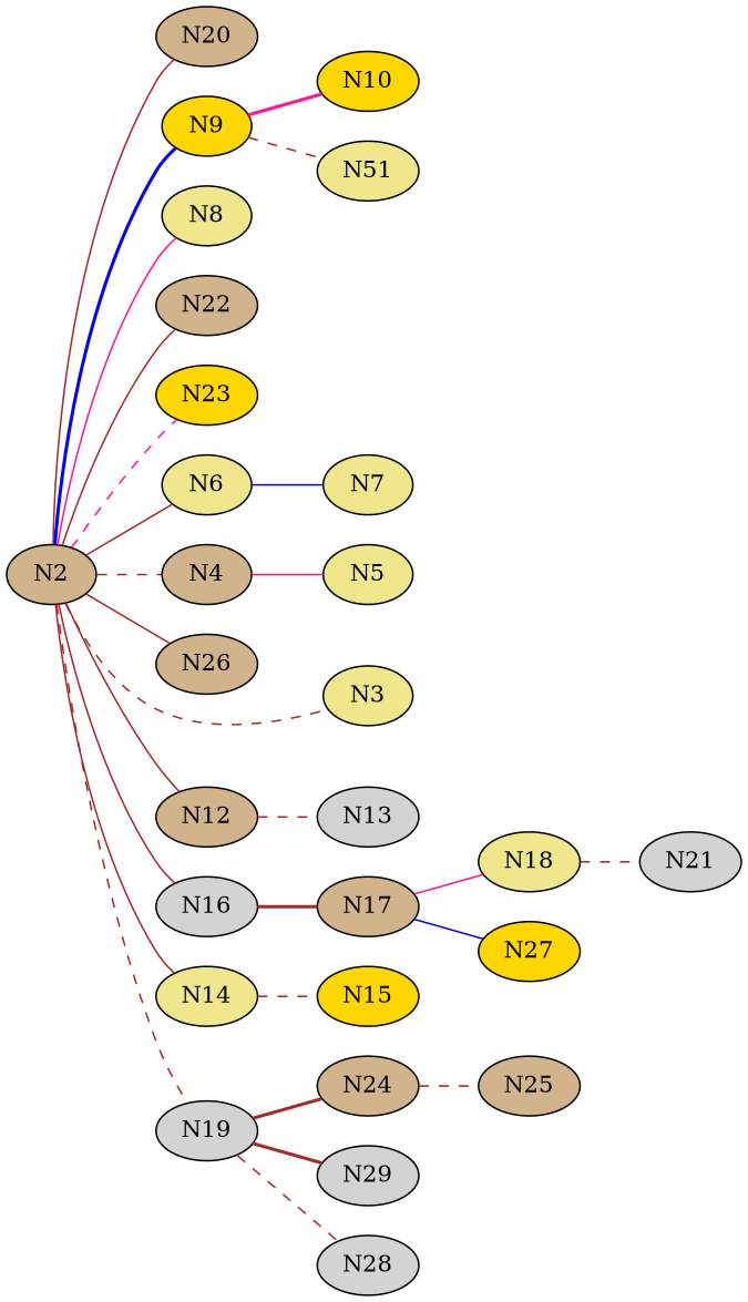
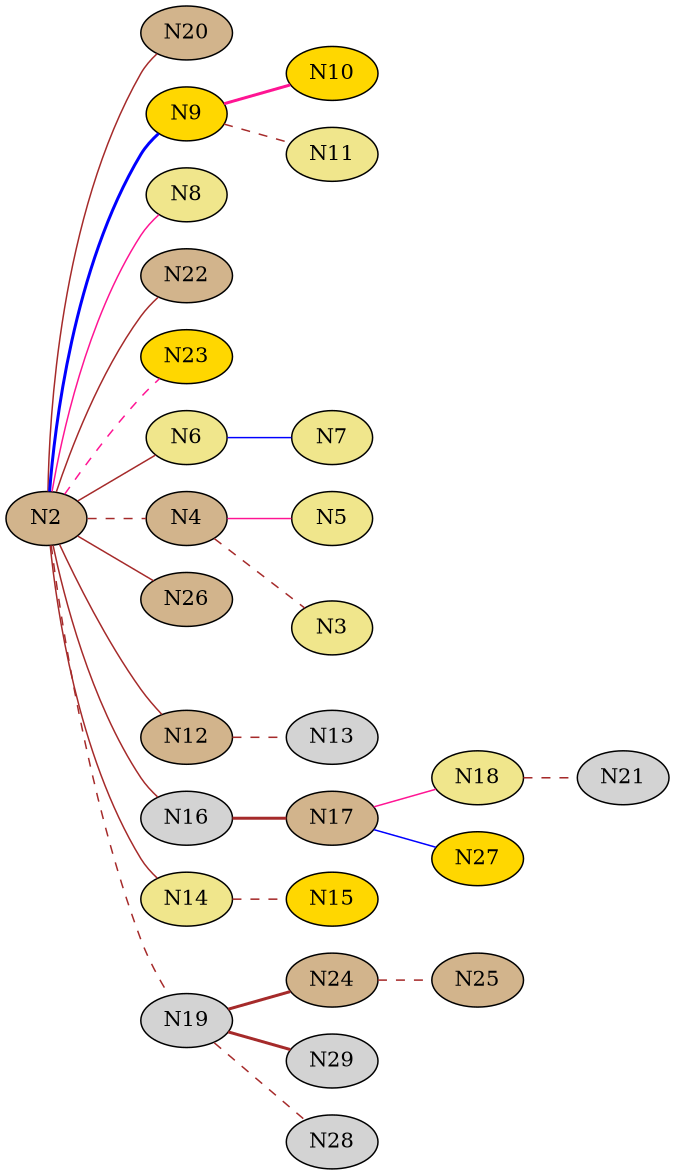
  graph {
    rankdir=LR
    node [fillcolor=tan style=filled]
    edge [color=brown style=solid weight=1]
    N2
    N20
    N9 [fillcolor=gold]
    N8 [fillcolor=khaki]
    N22
    N23 [fillcolor=gold]
    N6 [fillcolor=khaki]
    N4
    N26
    N3 [fillcolor=khaki]
    N12
    N16 [fillcolor=lightgrey]
    N14 [fillcolor=khaki]
    N19 [fillcolor=lightgrey]
    N10 [fillcolor=gold]
-   N11 [fillcolor=khaki label=N51]
+   N11 [fillcolor=khaki]
    N7 [fillcolor=khaki]
    N5 [fillcolor=khaki]
    N13 [fillcolor=lightgrey]
    N17
    N15 [fillcolor=gold]
    N24
    N29 [fillcolor=lightgrey]
    N28 [fillcolor=lightgrey]
    N18 [fillcolor=khaki]
    N21 [fillcolor=lightgrey]
    N27 [fillcolor=gold]
    N25
    N2 -- N20
    N2 -- N9 [color=blue style=bold]
    N2 -- N8 [color=deeppink]
    N2 -- N22
    N2 -- N23 [color=deeppink style=dashed]
    N2 -- N6
    N2 -- N4 [style=dashed]
    N2 -- N26
-   N2 -- N3 [style=dashed]
+   N4 -- N3 [style=dashed]
    N2 -- N12
    N2 -- N16
    N2 -- N14
    N2 -- N19 [style=dashed]
    N9 -- N10 [color=deeppink style=bold]
    N9 -- N11 [style=dashed]
    N6 -- N7 [color=blue]
    N4 -- N5 [color=deeppink]
    N12 -- N13 [style=dashed]
    N16 -- N17 [style=bold]
    N14 -- N15 [style=dashed]
    N19 -- N24 [style=bold]
    N19 -- N29 [style=bold]
    N19 -- N28 [style=dashed]
    N17 -- N18 [color=deeppink]
    N17 -- N27 [color=blue]
    N24 -- N25 [style=dashed]
    N18 -- N21 [style=dashed]
  }
